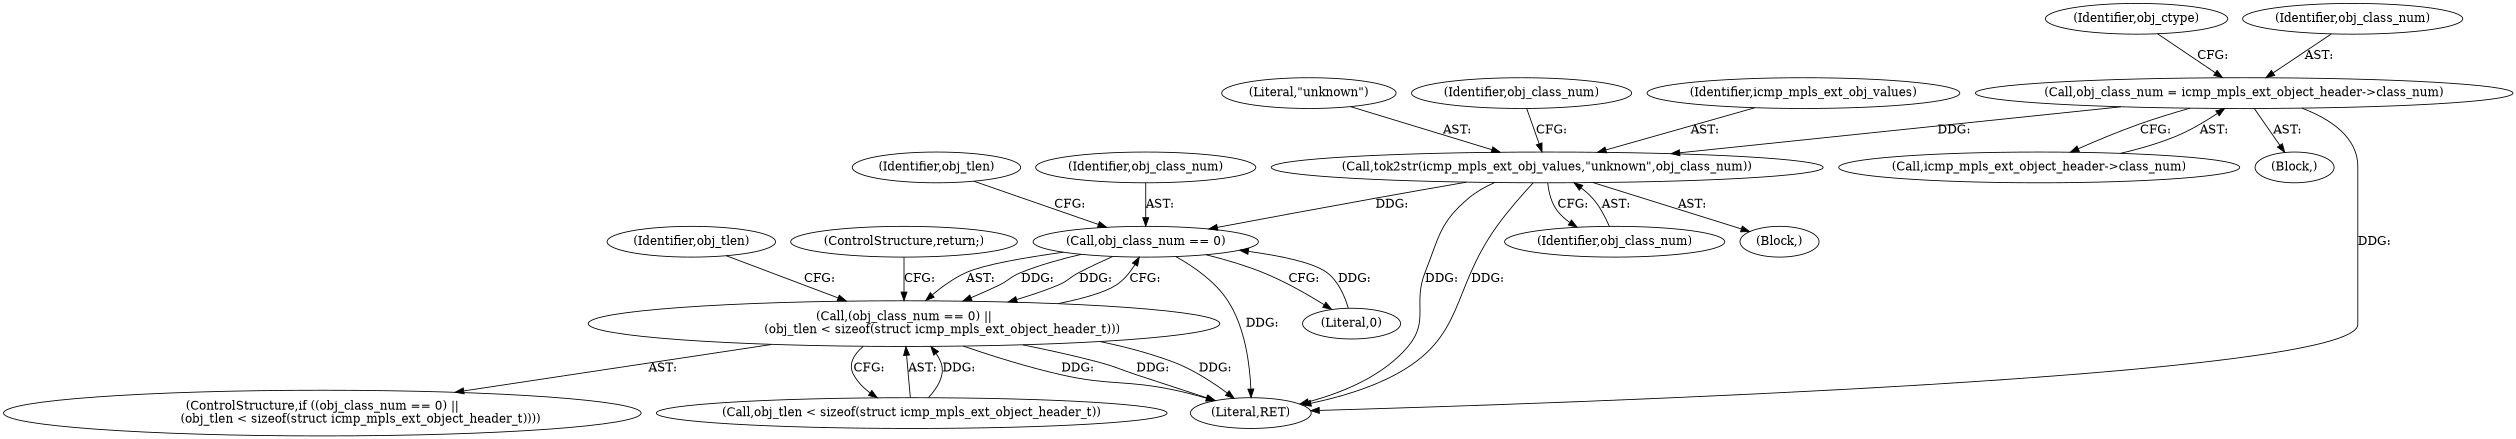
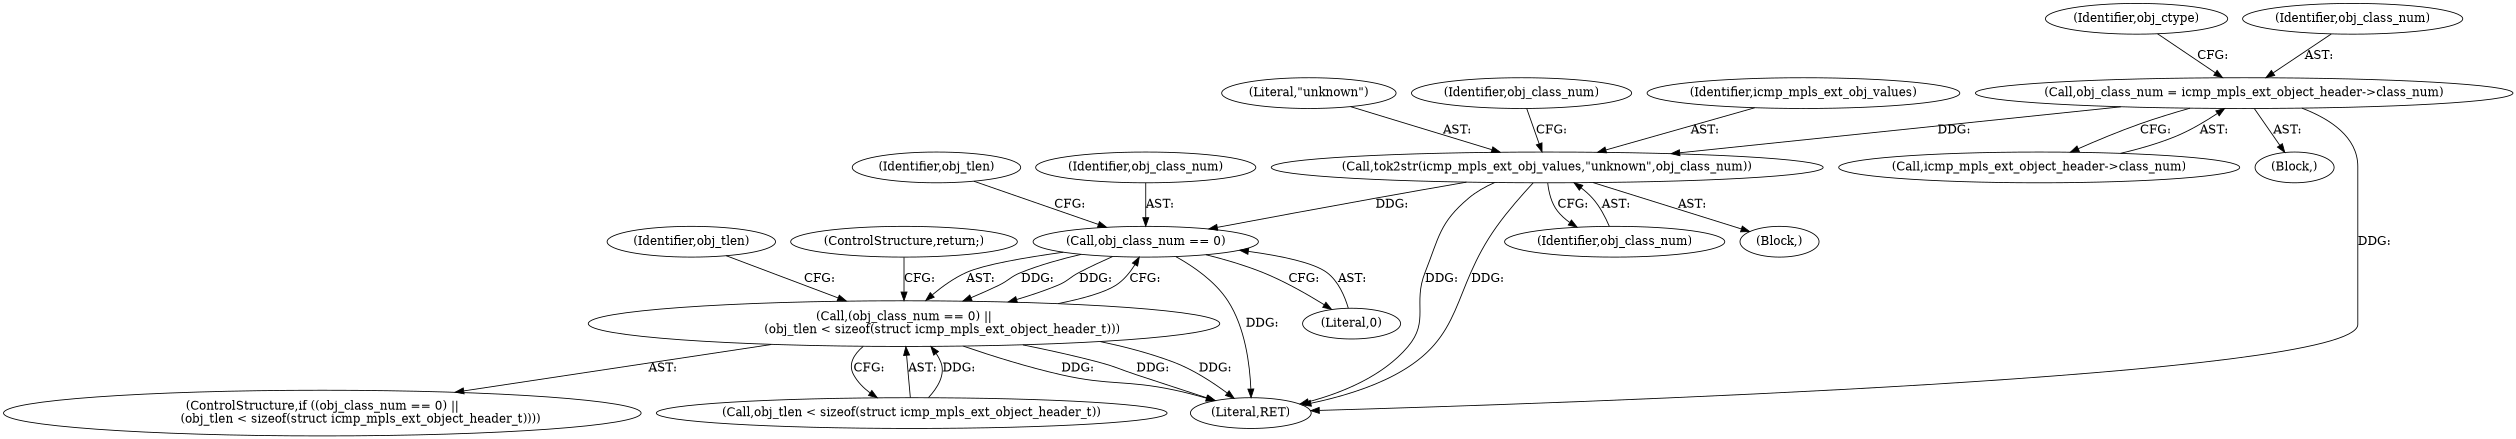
  digraph {
    n1 [label="(Call,obj_class_num = icmp_mpls_ext_object_header->class_num)"]
    n2 [label="(Call,tok2str(icmp_mpls_ext_obj_values,\"unknown\",obj_class_num))"]
    n3 [label="(Call,icmp_mpls_ext_object_header->class_num)"]
    n4 [label="(Block,)"]
    n5 [label="(Literal,RET)"]
    n6 [label="(Call,obj_class_num == 0)"]
    n7 [label="(Identifier,obj_class_num)"]
    n8 [label="(Block,)"]
    n9 [label="(Call,(obj_class_num == 0) ||\n                    (obj_tlen < sizeof(struct icmp_mpls_ext_object_header_t)))"]
    n10 [label="(Literal,0)"]
    n11 [label="(ControlStructure,if ((obj_class_num == 0) ||\n                    (obj_tlen < sizeof(struct icmp_mpls_ext_object_header_t))))"]
    n12 [label="(Call,obj_tlen < sizeof(struct icmp_mpls_ext_object_header_t))"]
    n13 [label="(Identifier,obj_tlen)"]
    n14 [label="(Literal,\"unknown\")"]
    n15 [label="(Identifier,obj_ctype)"]
    n16 [label="(ControlStructure,return;)"]
    n17 [label="(Identifier,obj_tlen)"]
    n18 [label="(Identifier,obj_class_num)"]
    n19 [label="(Identifier,obj_class_num)"]
    n20 [label="(Identifier,obj_class_num)"]
    n21 [label="(Identifier,icmp_mpls_ext_obj_values)"]
    n1 -> n2 [label="DDG: "]
    n1 -> n3 [label="CFG: "]
    n1 -> n4 [label="AST: "]
    n1 -> n5 [label="DDG: "]
    n2 -> n5 [label="DDG: "]
    n2 -> n5 [label="DDG: "]
    n2 -> n6 [label="DDG: "]
    n2 -> n7 [label="CFG: "]
    n2 -> n8 [label="AST: "]
    n3 -> n1 [label="AST: "]
    n6 -> n5 [label="DDG: "]
    n6 -> n9 [label="AST: "]
    n6 -> n9 [label="DDG: "]
    n6 -> n9 [label="DDG: "]
    n6 -> n10 [label="CFG: "]
    n7 -> n2 [label="AST: "]
    n9 -> n5 [label="DDG: "]
    n9 -> n5 [label="DDG: "]
    n9 -> n5 [label="DDG: "]
    n9 -> n6 [label="CFG: "]
    n9 -> n11 [label="AST: "]
    n9 -> n12 [label="CFG: "]
-   n10 -> n6 [label="DDG: "]
+   n10 -> n6 [label="AST: "]
    n12 -> n9 [label="AST: "]
    n12 -> n9 [label="DDG: "]
    n13 -> n9 [label="CFG: "]
    n14 -> n2 [label="AST: "]
    n15 -> n1 [label="CFG: "]
    n16 -> n9 [label="CFG: "]
    n17 -> n6 [label="CFG: "]
    n18 -> n2 [label="CFG: "]
    n19 -> n6 [label="AST: "]
    n20 -> n1 [label="AST: "]
    n21 -> n2 [label="AST: "]
  }
